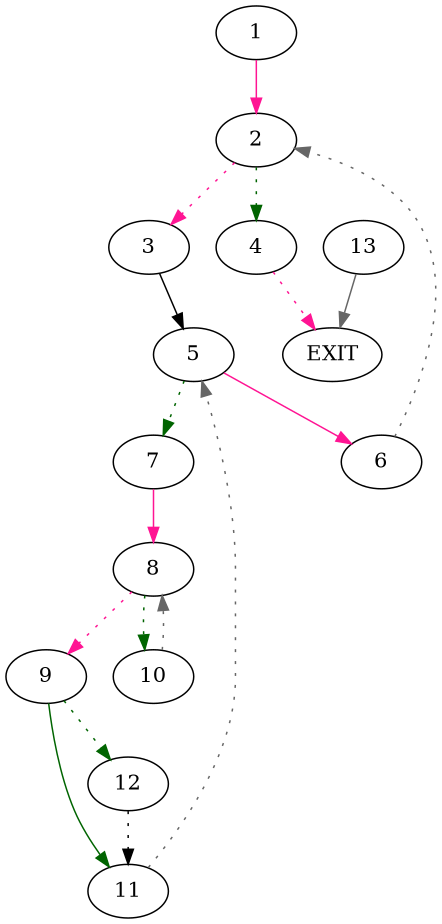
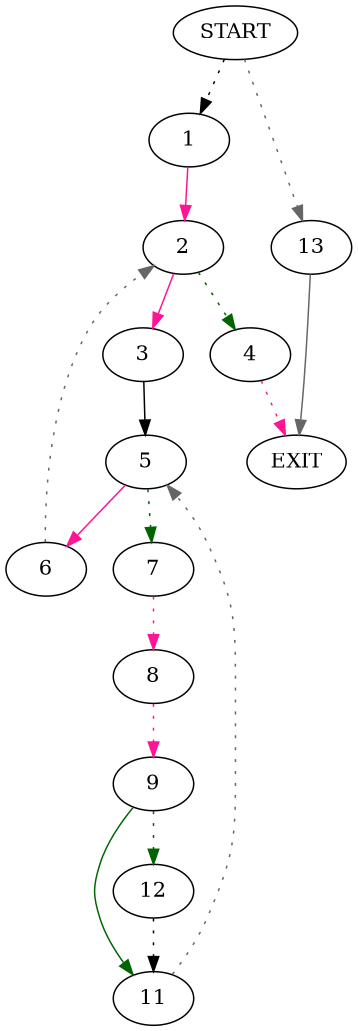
  digraph {
    edge [color=deeppink style=dotted]
+   n1 [label=START]
    1
    13
    2
    n5 [label=EXIT]
    3
    4
    5
    6
    7
    8
    9
-   10
    11
    12
+   n1 -> 1 [color=black]
+   n1 -> 13 [color=gray40]
    1 -> 2 [style=solid]
    13 -> n5 [color=gray40 style=solid]
-   2 -> 3
+   2 -> 3 [style=solid]
    2 -> 4 [color=darkgreen]
    3 -> 5 [color=black style=solid]
    4 -> n5
    5 -> 6 [style=solid]
    5 -> 7 [color=darkgreen]
    6 -> 2 [color=gray40]
-   7 -> 8 [style=solid]
+   7 -> 8
    8 -> 9
-   8 -> 10 [color=darkgreen]
    9 -> 11 [color=darkgreen style=solid]
    9 -> 12 [color=darkgreen]
-   10 -> 8 [color=gray40]
    11 -> 5 [color=gray40]
    12 -> 11 [color=black]
  }
